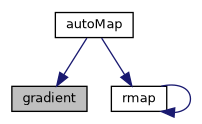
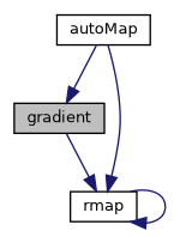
  digraph {
    rankdir=TB
    node [color=black fontname=Helvetica fontsize=10 shape=record]
    edge [color=midnightblue fontname=Helvetica fontsize=10 labelfontname=Helvetica labelfontsize=10 style=solid]
    n1 [fillcolor=grey75 fontcolor=black height=0.2 label=gradient style=filled width=0.4]
    n2 [height=0.2 label=rmap width=0.4]
    n3 [height=0.2 label=autoMap width=0.4]
+   n1 -> n2
    n2 -> n2
    n3 -> n1
    n3 -> n2
  }
